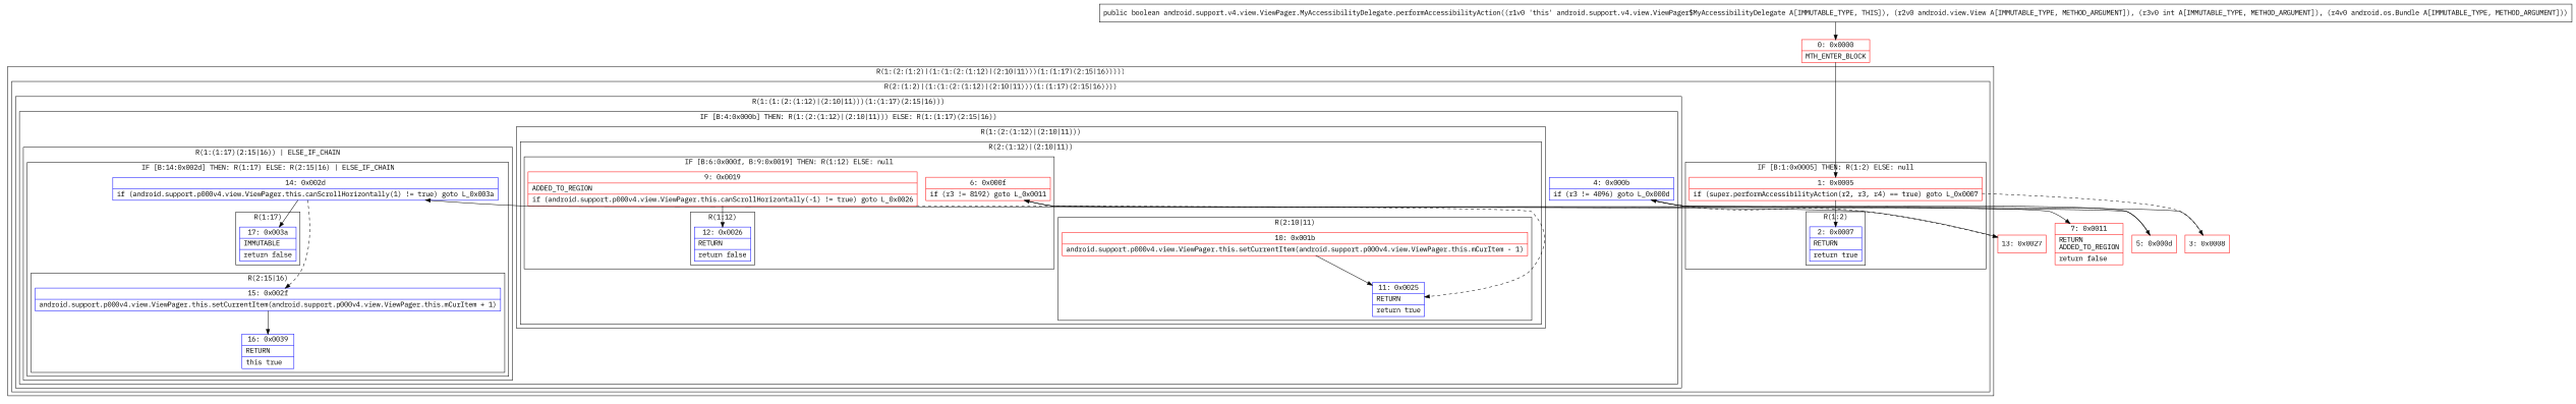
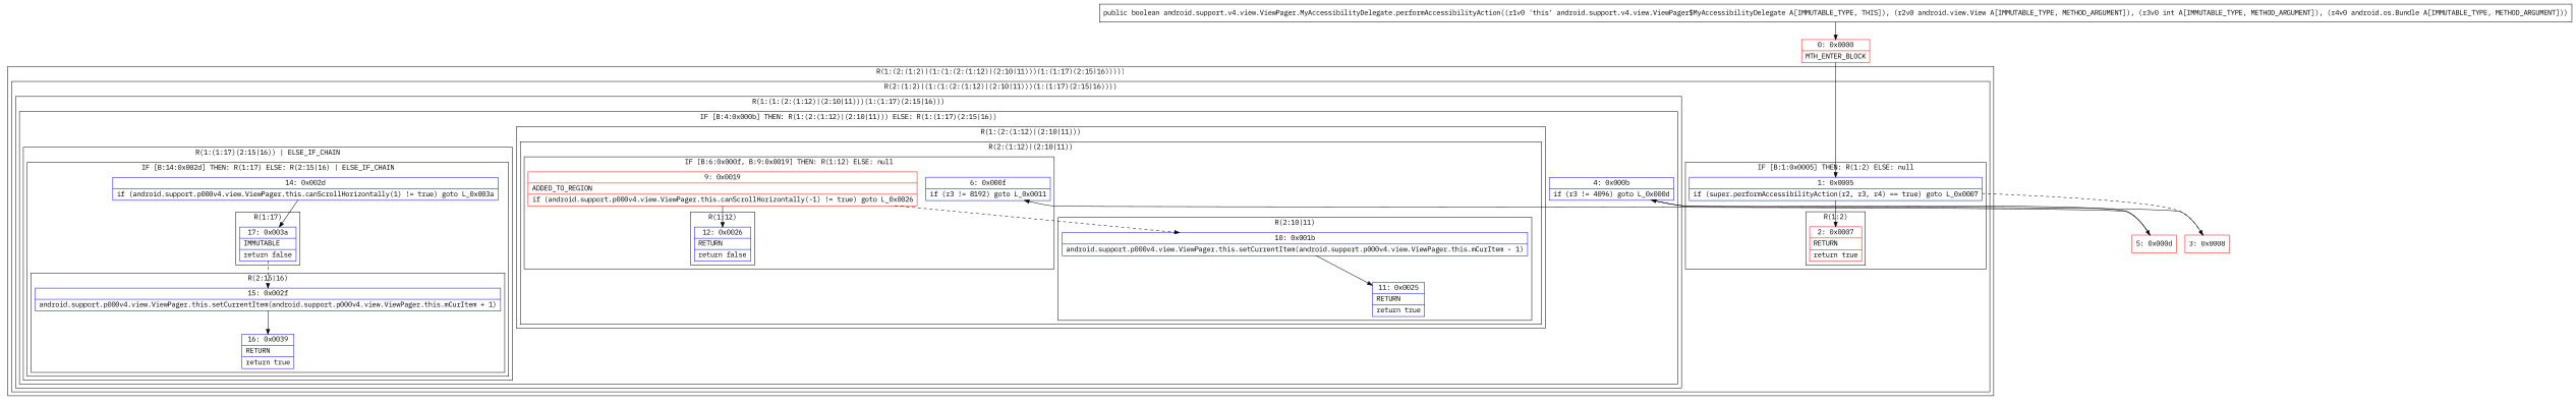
  digraph {
    fontname="IBM Plex Mono"
    node [color=blue fontname="IBM Plex Mono" shape=record]
    edge [fontname="IBM Plex Mono"]
-   n1 [label="{2\:\ 0x0007|RETURN\l|return true\l}"]
-   n2 [color=red label="{1\:\ 0x0005|if (super.performAccessibilityAction(r2, r3, r4) == true) goto L_0x0007\l}"]
+   n1 [color=red label="{2\:\ 0x0007|RETURN\l|return true\l}"]
+   n2 [label="{1\:\ 0x0005|if (super.performAccessibilityAction(r2, r3, r4) == true) goto L_0x0007\l}"]
    n3 [label="{12\:\ 0x0026|RETURN\l|return false\l}"]
-   n4 [color=red label="{6\:\ 0x000f|if (r3 != 8192) goto L_0x0011\l}"]
+   n4 [label="{6\:\ 0x000f|if (r3 != 8192) goto L_0x0011\l}"]
    n5 [color=red label="{9\:\ 0x0019|ADDED_TO_REGION\l|if (android.support.p000v4.view.ViewPager.this.canScrollHorizontally(\-1) != true) goto L_0x0026\l}"]
-   n6 [color=red label="{10\:\ 0x001b|android.support.p000v4.view.ViewPager.this.setCurrentItem(android.support.p000v4.view.ViewPager.this.mCurItem \- 1)\l}"]
+   n6 [label="{10\:\ 0x001b|android.support.p000v4.view.ViewPager.this.setCurrentItem(android.support.p000v4.view.ViewPager.this.mCurItem \- 1)\l}"]
    n7 [label="{11\:\ 0x0025|RETURN\l|return true\l}"]
    n8 [label="{17\:\ 0x003a|IMMUTABLE\l|return false\l}"]
    n9 [label="{15\:\ 0x002f|android.support.p000v4.view.ViewPager.this.setCurrentItem(android.support.p000v4.view.ViewPager.this.mCurItem + 1)\l}"]
-   n10 [label="{16\:\ 0x0039|RETURN\l|this true\l}"]
+   n10 [label="{16\:\ 0x0039|RETURN\l|return true\l}"]
    n11 [label="{14\:\ 0x002d|if (android.support.p000v4.view.ViewPager.this.canScrollHorizontally(1) != true) goto L_0x003a\l}"]
    n12 [label="{4\:\ 0x000b|if (r3 != 4096) goto L_0x000d\l}"]
    n13 [color=red label="{3\:\ 0x0008}"]
-   n14 [color=red label="{7\:\ 0x0011|RETURN\lADDED_TO_REGION\l|return false\l}"]
    n15 [color=red label="{5\:\ 0x000d}"]
-   n16 [color=red label="{13\:\ 0x0027}"]
    n17 [color=red label="{0\:\ 0x0000|MTH_ENTER_BLOCK\l}"]
    n18 [label="{public boolean android.support.v4.view.ViewPager.MyAccessibilityDelegate.performAccessibilityAction((r1v0 'this' android.support.v4.view.ViewPager$MyAccessibilityDelegate A[IMMUTABLE_TYPE, THIS]), (r2v0 android.view.View A[IMMUTABLE_TYPE, METHOD_ARGUMENT]), (r3v0 int A[IMMUTABLE_TYPE, METHOD_ARGUMENT]), (r4v0 android.os.Bundle A[IMMUTABLE_TYPE, METHOD_ARGUMENT])) }" color=""]
    subgraph cluster_1 {
      label="R(1:(2:(1:2)|(1:(1:(2:(1:12)|(2:10|11)))(1:(1:17)(2:15|16)))))"
      subgraph cluster_2 {
        label="R(2:(1:2)|(1:(1:(2:(1:12)|(2:10|11)))(1:(1:17)(2:15|16))))"
        subgraph cluster_3 {
          label="IF [B:1:0x0005] THEN: R(1:2) ELSE: null"
          n2
          subgraph cluster_4 {
            label="R(1:2)"
            n1
          }
        }
        subgraph cluster_5 {
          label="R(1:(1:(2:(1:12)|(2:10|11)))(1:(1:17)(2:15|16)))"
          subgraph cluster_6 {
            label="IF [B:4:0x000b] THEN: R(1:(2:(1:12)|(2:10|11))) ELSE: R(1:(1:17)(2:15|16))"
            n12
            subgraph cluster_7 {
              label="R(1:(2:(1:12)|(2:10|11)))"
              subgraph cluster_8 {
                label="R(2:(1:12)|(2:10|11))"
                subgraph cluster_9 {
                  label="IF [B:6:0x000f, B:9:0x0019] THEN: R(1:12) ELSE: null"
                  n4
                  n5
                  subgraph cluster_10 {
                    label="R(1:12)"
                    n3
                  }
                }
                subgraph cluster_11 {
                  label="R(2:10|11)"
                  n6
                  n7
                }
              }
            }
            subgraph cluster_12 {
              label="R(1:(1:17)(2:15|16)) | ELSE_IF_CHAIN\l"
              subgraph cluster_13 {
                label="IF [B:14:0x002d] THEN: R(1:17) ELSE: R(2:15|16) | ELSE_IF_CHAIN\l"
                n11
                subgraph cluster_14 {
                  label="R(1:17)"
                  n8
                }
                subgraph cluster_15 {
                  label="R(2:15|16)"
                  n9
                  n10
                }
              }
            }
          }
        }
      }
    }
    n2 -> n1
    n2 -> n13 [style=dashed]
-   n4 -> n14
    n5 -> n3
-   n5 -> n7 [style=dashed]
+   n5 -> n6 [style=dashed]
    n6 -> n7
    n9 -> n10
    n11 -> n8
-   n11 -> n9 [style=dashed]
+   n8 -> n9 [style=dashed]
    n12 -> n15
-   n12 -> n16 [style=dashed]
    n13 -> n12
    n15 -> n4
-   n16 -> n11
    n17 -> n2
    n18 -> n17
  }
